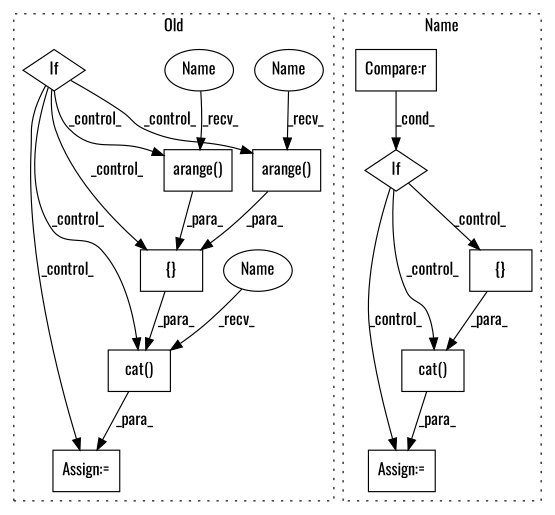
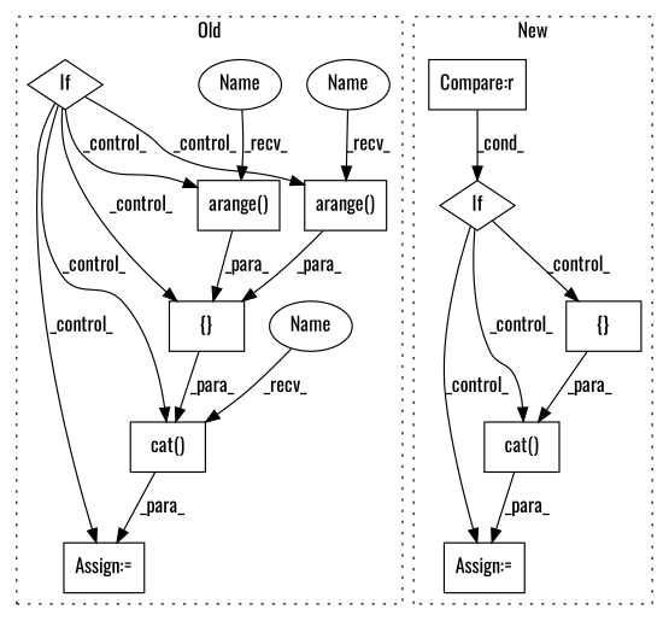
  digraph {
    fontname=Oswald
    node [a=75 l=3 shape=box fontname=Oswald]
    edge [fontname=Oswald]
    n1 [l="9,39" label="arange()" s="21548,21561"]
    n2 [l="9,39" label="arange()" s="21457,21470"]
    n3 [a=96 label=If s=21309 shape=diamond]
    n4 [a=59 l="1,0" label="{}" s="21816,21840"]
    n5 [l="6,8" label="cat()" s="21810,21841"]
    n6 [a=68 label="Assign:=" s=21807]
    n7 [a=87 l=1 label=Name s=21810 shape=ellipse]
    n8 [a=87 l=1 label=Name s=21457 shape=ellipse]
    n9 [a=87 l=1 label=Name s=21548 shape=ellipse]
    n10 [l="10,1" label="cat()" s="23995,24020"]
    n11 [a=68 label="Assign:=" s=23992]
    n12 [a=96 label=If s=23892 shape=diamond]
    n13 [a=59 l="1,0" label="{}" s="24005,24015"]
    n14 [a=40 l=26 label="Compare:r" s=23895]
    subgraph cluster_1 {
      label=Old
      style=dotted
      n1
      n2
      n3
      n4
      n5
      n6
      n7
      n8
      n9
    }
    subgraph cluster_2 {
-     label=Name
+     label=New
      style=dotted
      n10
      n11
      n12
      n13
      n14
    }
    n1 -> n4 [label=_para_]
    n2 -> n4 [label=_para_]
    n3 -> n1 [label=_control_]
    n3 -> n2 [label=_control_]
    n3 -> n4 [label=_control_]
    n3 -> n5 [label=_control_]
    n3 -> n6 [label=_control_]
    n4 -> n5 [label=_para_]
    n5 -> n6 [label=_para_]
    n7 -> n5 [label=_recv_]
    n8 -> n2 [label=_recv_]
    n9 -> n1 [label=_recv_]
    n10 -> n11 [label=_para_]
    n12 -> n10 [label=_control_]
    n12 -> n11 [label=_control_]
    n12 -> n13 [label=_control_]
    n13 -> n10 [label=_para_]
    n14 -> n12 [label=_cond_]
  }
